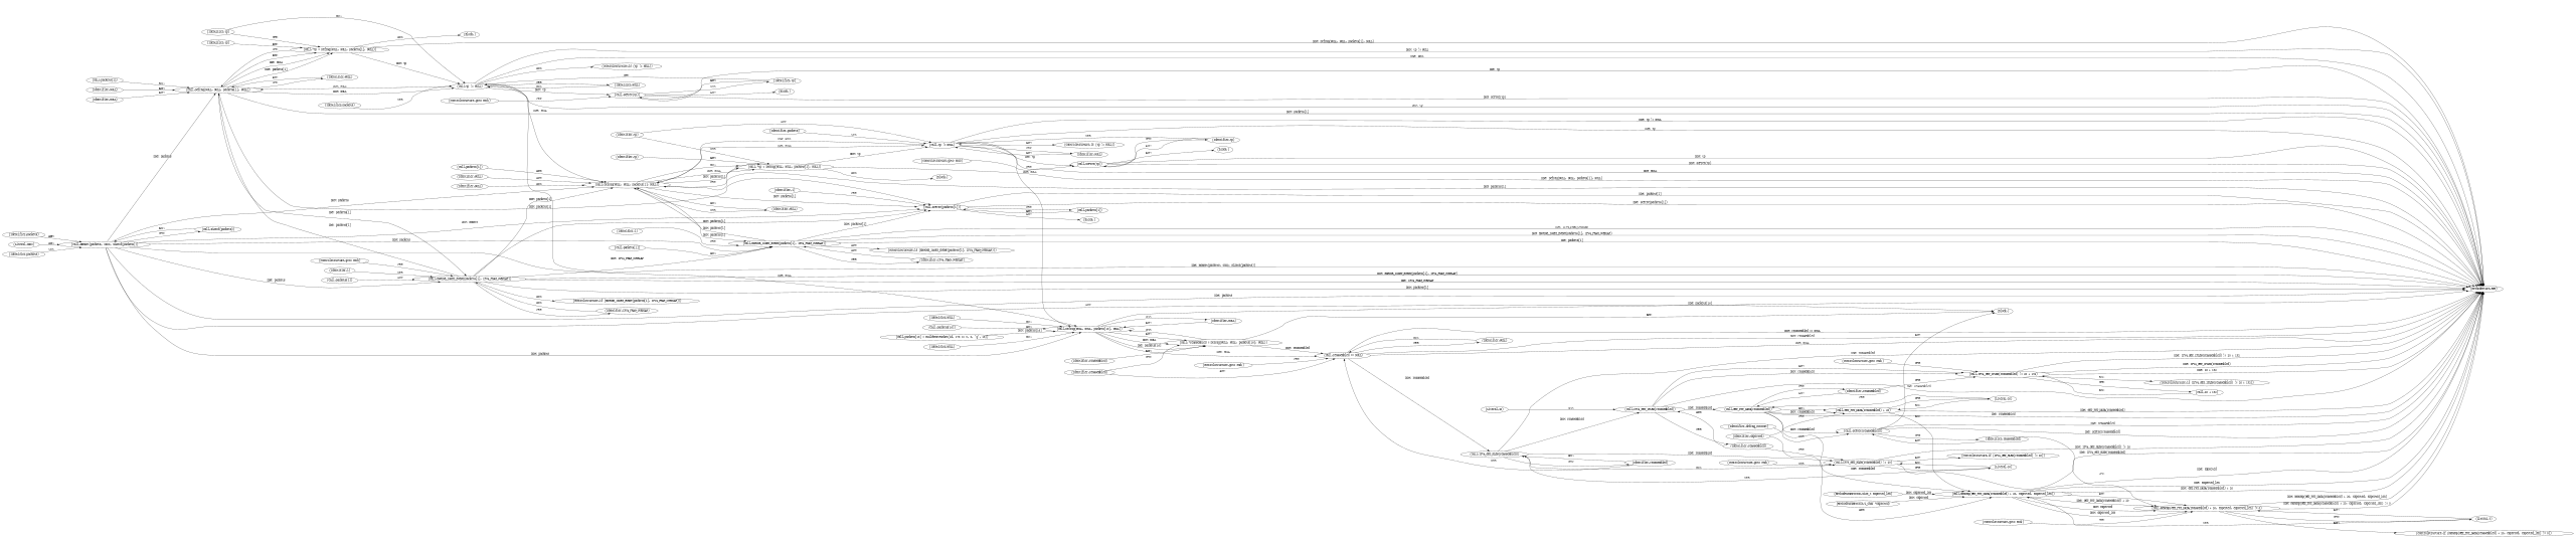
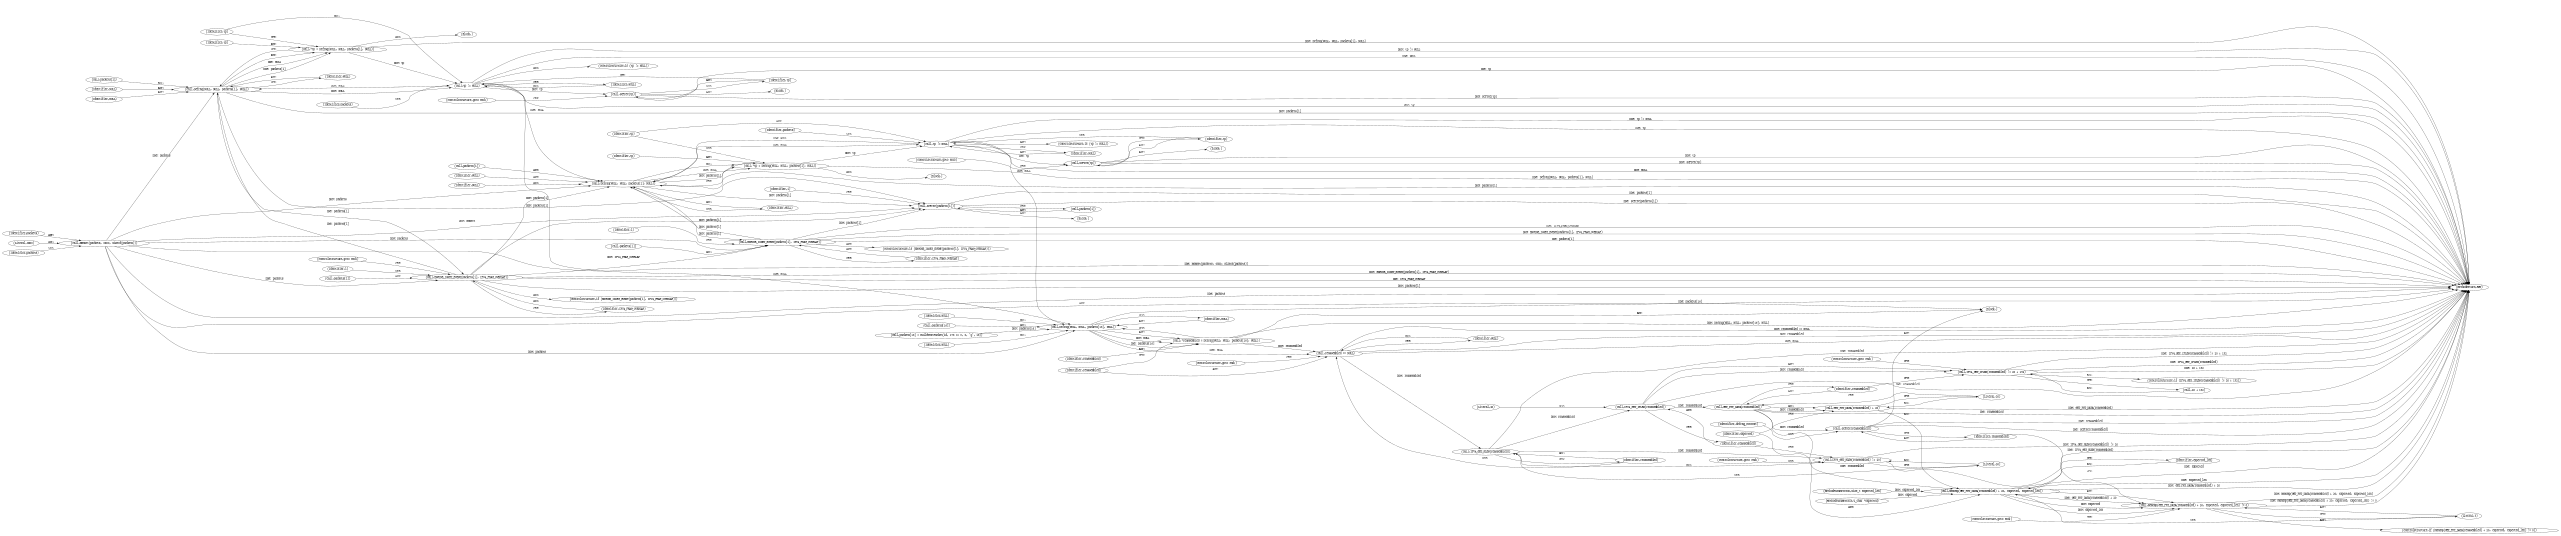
  digraph {
    fontname="Courier Prime"
    rankdir=LR
    node [fontname="Courier Prime"]
    edge [fontname="Courier Prime"]
    n1 [label="(Call,Defrag(NULL, NULL, packets[i], NULL))"]
    n2 [label="(Call,tp != NULL)"]
    n3 [label="(Call,*tp = Defrag(NULL, NULL, packets[i], NULL))"]
    n4 [label="(Call,ENGINE_ISSET_EVENT(packets[i], IPV4_FRAG_OVERLAP))"]
    n5 [label="(Call,SCFree(packets[i]))"]
    n6 [label="(MethodReturn,RET)"]
    n7 [label="(Identifier,NULL)"]
    n8 [label="(Call,Defrag(NULL, NULL, packets[i], NULL))"]
    n9 [label="(Call,Defrag(NULL, NULL, packets[16], NULL))"]
    n10 [label="(Call,SCFree(tp))"]
    n11 [label="(ControlStructure,if (tp != NULL))"]
    n12 [label="(Identifier,NULL)"]
    n13 [label="(Block,)"]
    n14 [label="(Call,ENGINE_ISSET_EVENT(packets[i], IPV4_FRAG_OVERLAP))"]
    n15 [label="(Identifier,IPV4_FRAG_OVERLAP)"]
    n16 [label="(ControlStructure,if (ENGINE_ISSET_EVENT(packets[i], IPV4_FRAG_OVERLAP)))"]
    n17 [label="(Call,packets[i])"]
    n18 [label="(Block,)"]
    n19 [label="(Call,*tp = Defrag(NULL, NULL, packets[i], NULL))"]
    n20 [label="(Call,tp != NULL)"]
    n21 [label="(Identifier,NULL)"]
    n22 [label="(Call,*reassembled = Defrag(NULL, NULL, packets[16], NULL))"]
    n23 [label="(Call,reassembled == NULL)"]
    n24 [label="(Identifier,NULL)"]
    n25 [label="(Identifier,tp)"]
    n26 [label="(Block,)"]
    n27 [label="(Call,memset(packets, 0x00, sizeof(packets)))"]
    n28 [label="(Block,)"]
-   n29 [label="(Call,sizeof(packets))"]
    n30 [label="(Identifier,IPV4_FRAG_OVERLAP)"]
    n31 [label="(ControlStructure,if (ENGINE_ISSET_EVENT(packets[i], IPV4_FRAG_OVERLAP)))"]
    n32 [label="(Block,)"]
    n33 [label="(Call,SCFree(tp))"]
    n34 [label="(ControlStructure,if (tp != NULL))"]
    n35 [label="(Identifier,NULL)"]
    n36 [label="(Block,)"]
    n37 [label="(Identifier,tp)"]
    n38 [label="(Call,IPV4_GET_HLEN(reassembled))"]
    n39 [label="(Identifier,NULL)"]
    n40 [label="(Call,IPV9_GET_HLEN(reassembled) != 20)"]
    n41 [label="(Call,IPV4_GET_IPLEN(reassembled))"]
    n42 [label="(Identifier,reassembled)"]
-   n43 [label="(ControlStructure,if (IPV4_GET_HLEN(reassembled) != 20))"]
    n44 [label="(Literal,20)"]
    n45 [label="(Call,IPV4_GET_IPLEN(reassembled) != 20 + 192)"]
    n46 [label="(Call,GET_PKT_DATA(reassembled))"]
    n47 [label="(Identifier,reassembled)"]
    n48 [label="(ControlStructure,if (IPV4_GET_IPLEN(reassembled) != 20 + 192))"]
    n49 [label="(Call,20 + 192)"]
    n50 [label="(Call,memcmp(GET_PKT_DATA(reassembled) + 20, expected, expected_len))"]
    n51 [label="(Call,GET_PKT_DATA(reassembled) + 20)"]
    n52 [label="(Call,SCFree(reassembled))"]
    n53 [label="(Identifier,reassembled)"]
    n54 [label="(Call,memcmp(GET_PKT_DATA(reassembled) + 20, expected, expected_len) != 0)"]
+   n55 [label="(Identifier,expected_len)"]
    n56 [label="(Literal,20)"]
    n57 [label="(Identifier,reassembled)"]
    n58 [label="(Literal,3)"]
    n59 [label="(ControlStructure,if (memcmp(GET_PKT_DATA(reassembled) + 20, expected, expected_len) != 0))"]
    n60 [label="(Call,packets[i])"]
    n61 [label="(Identifier,NULL)"]
    n62 [label="(Identifier,tp)"]
    n63 [label="(Call,packets[i])"]
    n64 [label="(Identifier,NULL)"]
    n65 [label="(ControlStructure,goto end;)"]
    n66 [label="(Identifier,tp)"]
    n67 [label="(Identifier,NULL)"]
    n68 [label="(MethodParameterIn,u_char *expected)"]
    n69 [label="(Identifier,defrag_context)"]
    n70 [label="(ControlStructure,goto end;)"]
    n71 [label="(Identifier,NULL)"]
    n72 [label="(Call,packets[16])"]
    n73 [label="(ControlStructure,goto end;)"]
    n74 [label="(ControlStructure,goto end;)"]
    n75 [label="(Identifier,i)"]
    n76 [label="(Identifier,reassembled)"]
    n77 [label="(MethodParameterIn,size_t expected_len)"]
    n78 [label="(Identifier,packets)"]
    n79 [label="(Identifier,packets)"]
    n80 [label="(ControlStructure,goto end;)"]
    n81 [label="(Identifier,packets)"]
    n82 [label="(Literal,0x00)"]
    n83 [label="(Call,packets[i])"]
    n84 [label="(Identifier,tp)"]
    n85 [label="(Identifier,NULL)"]
    n86 [label="(Call,packets[16] = BuildTestPacket(id, 176 >> 3, 0, 'Q', 16))"]
    n87 [label="(Identifier,NULL)"]
    n88 [label="(Identifier,packets)"]
    n89 [label="(Identifier,i)"]
    n90 [label="(Literal,20)"]
    n91 [label="(ControlStructure,goto end;)"]
    n92 [label="(Identifier,i)"]
    n93 [label="(Identifier,reassembled)"]
    n94 [label="(Identifier,tp)"]
    n95 [label="(Identifier,expected)"]
    n96 [label="(ControlStructure,goto end;)"]
    n97 [label="(Call,packets[i])"]
    n1 -> n2 [label="DDG: NULL"]
    n1 -> n3 [label="AST: "]
    n1 -> n3 [label="DDG: NULL"]
    n1 -> n3 [label="DDG: packets[i]"]
    n1 -> n4 [label="DDG: packets[i]"]
    n1 -> n5 [label="DDG: packets[i]"]
    n1 -> n6 [label="DDG: packets[i]"]
    n1 -> n7 [label="CFG: "]
    n2 -> n1 [label="DDG: NULL"]
    n2 -> n6 [label="DDG: tp != NULL"]
    n2 -> n6 [label="DDG: NULL"]
    n2 -> n6 [label="DDG: tp"]
    n2 -> n8 [label="DDG: NULL"]
    n2 -> n9 [label="DDG: NULL"]
    n2 -> n10 [label="DDG: tp"]
    n2 -> n11 [label="AST: "]
    n2 -> n12 [label="CFG: "]
    n3 -> n1 [label="CFG: "]
    n3 -> n2 [label="DDG: tp"]
    n3 -> n6 [label="DDG: Defrag(NULL, NULL, packets[i], NULL)"]
    n3 -> n13 [label="AST: "]
    n4 -> n1 [label="DDG: packets[i]"]
    n4 -> n5 [label="DDG: packets[i]"]
    n4 -> n6 [label="DDG: packets[i]"]
    n4 -> n6 [label="DDG: ENGINE_ISSET_EVENT(packets[i], IPV4_FRAG_OVERLAP)"]
    n4 -> n6 [label="DDG: IPV4_FRAG_OVERLAP"]
    n4 -> n8 [label="DDG: packets[i]"]
    n4 -> n14 [label="DDG: IPV4_FRAG_OVERLAP"]
    n4 -> n15 [label="CFG: "]
    n4 -> n16 [label="AST: "]
    n5 -> n6 [label="DDG: SCFree(packets[i])"]
    n5 -> n6 [label="DDG: packets[i]"]
    n5 -> n17 [label="CFG: "]
    n5 -> n18 [label="AST: "]
    n7 -> n1 [label="AST: "]
    n8 -> n5 [label="DDG: packets[i]"]
    n8 -> n6 [label="DDG: packets[i]"]
    n8 -> n14 [label="DDG: packets[i]"]
    n8 -> n19 [label="AST: "]
    n8 -> n19 [label="DDG: NULL"]
    n8 -> n19 [label="DDG: packets[i]"]
    n8 -> n20 [label="DDG: NULL"]
    n8 -> n21 [label="CFG: "]
    n9 -> n6 [label="DDG: packets[16]"]
    n9 -> n22 [label="AST: "]
    n9 -> n22 [label="DDG: NULL"]
    n9 -> n22 [label="DDG: packets[16]"]
    n9 -> n23 [label="DDG: NULL"]
    n9 -> n24 [label="CFG: "]
    n10 -> n6 [label="DDG: tp"]
    n10 -> n6 [label="DDG: SCFree(tp)"]
    n10 -> n25 [label="CFG: "]
    n10 -> n26 [label="AST: "]
    n12 -> n2 [label="AST: "]
    n14 -> n5 [label="DDG: packets[i]"]
    n14 -> n6 [label="DDG: packets[i]"]
    n14 -> n6 [label="DDG: ENGINE_ISSET_EVENT(packets[i], IPV4_FRAG_OVERLAP)"]
    n14 -> n6 [label="DDG: IPV4_FRAG_OVERLAP"]
    n14 -> n8 [label="DDG: packets[i]"]
    n14 -> n30 [label="CFG: "]
    n14 -> n31 [label="AST: "]
    n15 -> n4 [label="AST: "]
    n17 -> n5 [label="AST: "]
    n19 -> n6 [label="DDG: Defrag(NULL, NULL, packets[i], NULL)"]
    n19 -> n8 [label="CFG: "]
    n19 -> n20 [label="DDG: tp"]
    n19 -> n32 [label="AST: "]
    n20 -> n6 [label="DDG: NULL"]
    n20 -> n6 [label="DDG: tp != NULL"]
    n20 -> n6 [label="DDG: tp"]
    n20 -> n8 [label="DDG: NULL"]
    n20 -> n9 [label="DDG: NULL"]
    n20 -> n33 [label="DDG: tp"]
    n20 -> n34 [label="AST: "]
    n20 -> n35 [label="CFG: "]
    n21 -> n8 [label="AST: "]
+   n22 -> n6 [label="DDG: Defrag(NULL, NULL, packets[16], NULL)"]
    n22 -> n9 [label="CFG: "]
    n22 -> n23 [label="DDG: reassembled"]
    n22 -> n28 [label="AST: "]
    n23 -> n6 [label="DDG: reassembled"]
    n23 -> n6 [label="DDG: NULL"]
    n23 -> n6 [label="DDG: reassembled == NULL"]
    n23 -> n38 [label="DDG: reassembled"]
    n23 -> n39 [label="CFG: "]
    n24 -> n9 [label="AST: "]
    n25 -> n2 [label="CFG: "]
    n25 -> n10 [label="AST: "]
    n27 -> n1 [label="DDG: packets"]
    n27 -> n4 [label="DDG: packets"]
    n27 -> n5 [label="DDG: memset"]
    n27 -> n6 [label="DDG: memset(packets, 0x00, sizeof(packets))"]
    n27 -> n6 [label="DDG: packets"]
    n27 -> n8 [label="DDG: packets"]
    n27 -> n9 [label="DDG: packets"]
    n27 -> n14 [label="DDG: packets"]
    n27 -> n28 [label="AST: "]
-   n27 -> n29 [label="CFG: "]
-   n29 -> n27 [label="AST: "]
    n30 -> n14 [label="AST: "]
    n33 -> n6 [label="DDG: SCFree(tp)"]
    n33 -> n6 [label="DDG: tp"]
    n33 -> n36 [label="AST: "]
    n33 -> n37 [label="CFG: "]
    n35 -> n20 [label="AST: "]
    n37 -> n20 [label="CFG: "]
    n37 -> n33 [label="AST: "]
    n38 -> n6 [label="DDG: reassembled"]
    n38 -> n40 [label="AST: "]
    n38 -> n40 [label="DDG: reassembled"]
    n38 -> n41 [label="DDG: reassembled"]
    n38 -> n42 [label="CFG: "]
    n39 -> n23 [label="AST: "]
    n40 -> n6 [label="DDG: IPV4_GET_HLEN(reassembled)"]
    n40 -> n6 [label="DDG: IPV4_GET_HLEN(reassembled) != 20"]
-   n40 -> n43 [label="AST: "]
    n40 -> n44 [label="CFG: "]
    n41 -> n6 [label="DDG: reassembled"]
    n41 -> n45 [label="AST: "]
    n41 -> n45 [label="DDG: reassembled"]
    n41 -> n46 [label="DDG: reassembled"]
    n41 -> n47 [label="CFG: "]
    n42 -> n23 [label="CFG: "]
    n42 -> n38 [label="AST: "]
    n44 -> n38 [label="CFG: "]
    n44 -> n40 [label="AST: "]
    n45 -> n6 [label="DDG: 20 + 192"]
    n45 -> n6 [label="DDG: IPV4_GET_IPLEN(reassembled) != 20 + 192"]
    n45 -> n6 [label="DDG: IPV4_GET_IPLEN(reassembled)"]
    n45 -> n48 [label="AST: "]
    n45 -> n49 [label="CFG: "]
    n46 -> n6 [label="DDG: reassembled"]
    n46 -> n50 [label="DDG: reassembled"]
    n46 -> n51 [label="AST: "]
    n46 -> n51 [label="DDG: reassembled"]
    n46 -> n52 [label="DDG: reassembled"]
    n46 -> n53 [label="CFG: "]
    n47 -> n40 [label="CFG: "]
    n47 -> n41 [label="AST: "]
    n49 -> n45 [label="AST: "]
    n50 -> n6 [label="DDG: expected_len"]
    n50 -> n6 [label="DDG: GET_PKT_DATA(reassembled) + 20"]
    n50 -> n6 [label="DDG: expected"]
    n50 -> n54 [label="AST: "]
    n50 -> n54 [label="DDG: GET_PKT_DATA(reassembled) + 20"]
    n50 -> n54 [label="DDG: expected"]
    n50 -> n54 [label="DDG: expected_len"]
+   n50 -> n55 [label="CFG: "]
    n51 -> n6 [label="DDG: GET_PKT_DATA(reassembled)"]
    n51 -> n50 [label="AST: "]
    n51 -> n56 [label="CFG: "]
    n52 -> n6 [label="DDG: SCFree(reassembled)"]
    n52 -> n6 [label="DDG: reassembled"]
    n52 -> n28 [label="AST: "]
    n52 -> n57 [label="CFG: "]
    n53 -> n45 [label="CFG: "]
    n53 -> n46 [label="AST: "]
    n54 -> n6 [label="DDG: memcmp(GET_PKT_DATA(reassembled) + 20, expected, expected_len) != 0"]
    n54 -> n6 [label="DDG: memcmp(GET_PKT_DATA(reassembled) + 20, expected, expected_len)"]
    n54 -> n58 [label="CFG: "]
    n54 -> n59 [label="AST: "]
+   n55 -> n50 [label="AST: "]
    n56 -> n46 [label="CFG: "]
    n56 -> n51 [label="AST: "]
    n57 -> n52 [label="AST: "]
    n57 -> n54 [label="CFG: "]
    n58 -> n50 [label="CFG: "]
    n58 -> n54 [label="AST: "]
    n60 -> n1 [label="AST: "]
    n61 -> n8 [label="AST: "]
    n62 -> n2 [label="AST: "]
    n62 -> n3 [label="CFG: "]
    n63 -> n8 [label="AST: "]
    n64 -> n1 [label="AST: "]
    n65 -> n10 [label="CFG: "]
    n66 -> n3 [label="AST: "]
    n67 -> n9 [label="AST: "]
    n68 -> n50 [label="DDG: expected"]
    n69 -> n52 [label="CFG: "]
    n70 -> n33 [label="CFG: "]
    n71 -> n9 [label="AST: "]
    n72 -> n9 [label="AST: "]
    n73 -> n45 [label="CFG: "]
    n74 -> n40 [label="CFG: "]
    n75 -> n4 [label="CFG: "]
    n76 -> n22 [label="AST: "]
    n77 -> n50 [label="DDG: expected_len"]
    n78 -> n27 [label="AST: "]
    n79 -> n20 [label="CFG: "]
    n80 -> n23 [label="CFG: "]
    n81 -> n2 [label="CFG: "]
    n82 -> n27 [label="AST: "]
    n83 -> n4 [label="AST: "]
    n84 -> n19 [label="CFG: "]
    n84 -> n20 [label="AST: "]
    n85 -> n8 [label="AST: "]
    n86 -> n9 [label="DDG: packets[16]"]
    n87 -> n1 [label="AST: "]
    n88 -> n27 [label="CFG: "]
    n89 -> n5 [label="CFG: "]
    n90 -> n41 [label="CFG: "]
    n91 -> n54 [label="CFG: "]
    n92 -> n14 [label="CFG: "]
    n93 -> n22 [label="CFG: "]
    n93 -> n23 [label="AST: "]
    n94 -> n19 [label="AST: "]
    n95 -> n50 [label="AST: "]
    n95 -> n51 [label="CFG: "]
    n96 -> n4 [label="CFG: "]
    n97 -> n14 [label="AST: "]
  }
